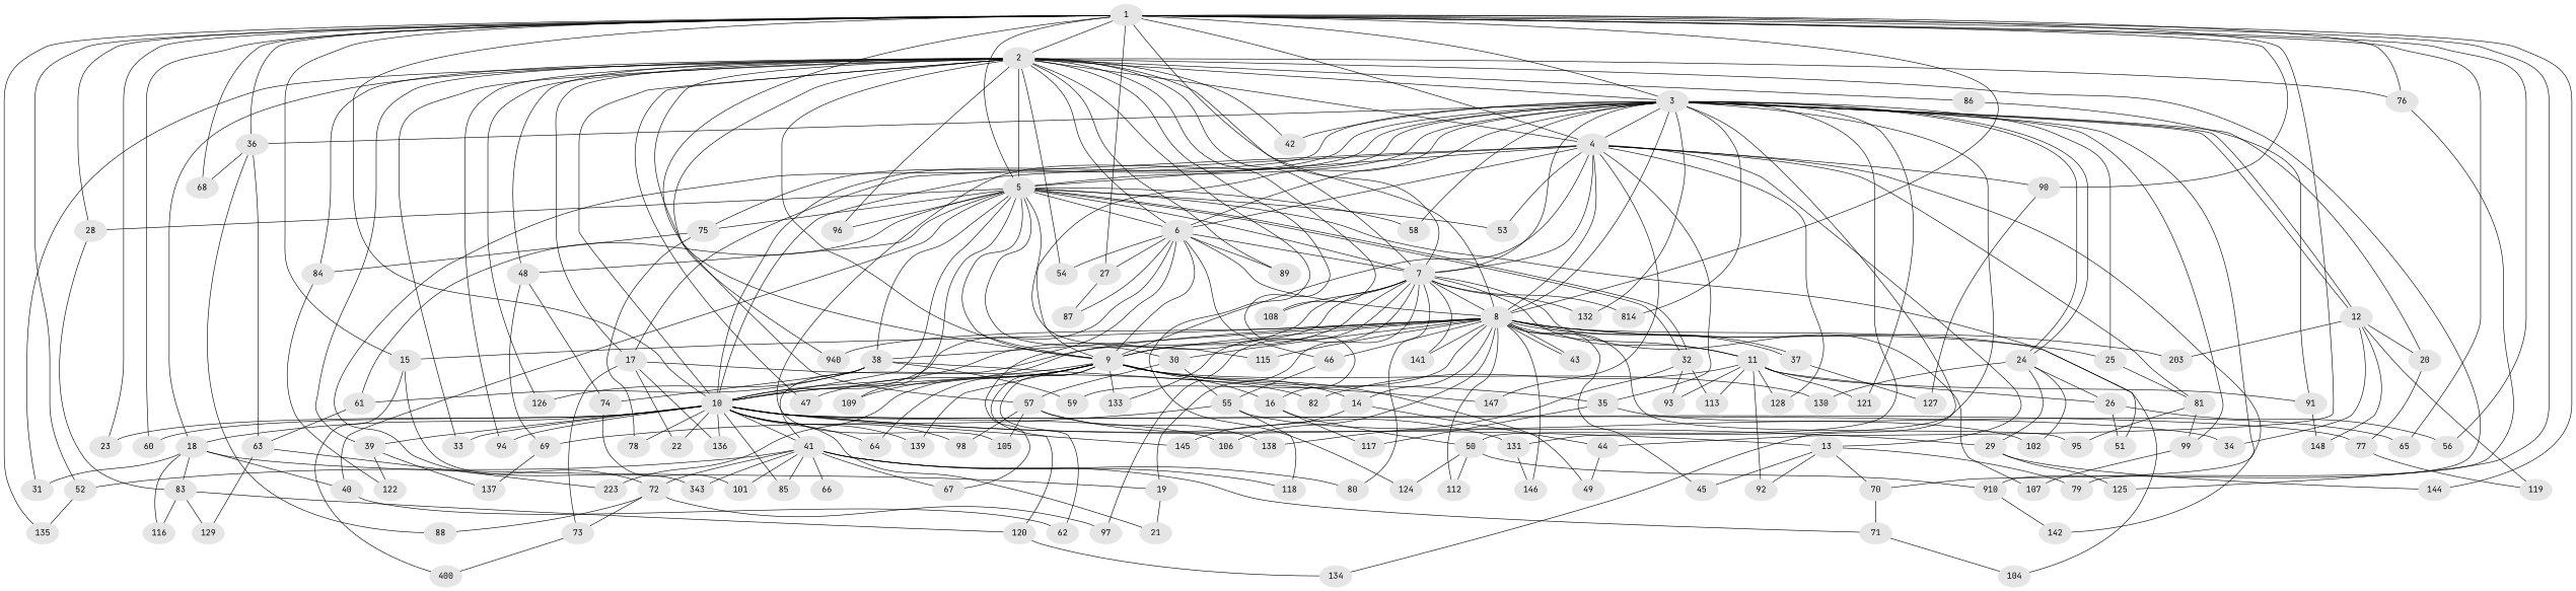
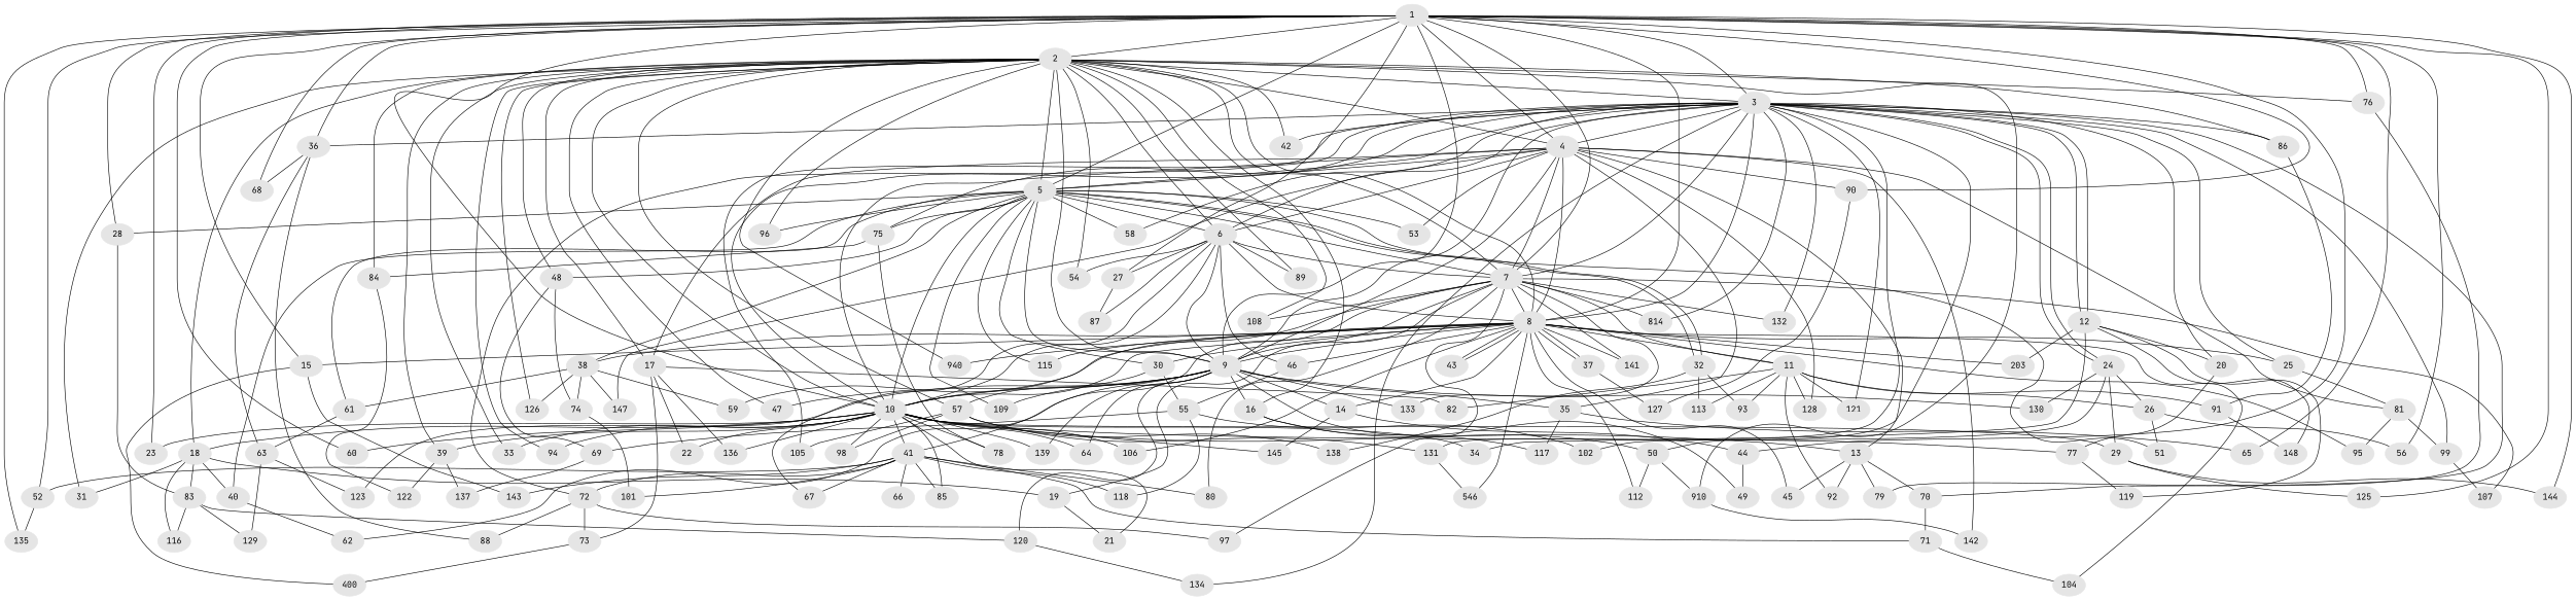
  graph {
    fontname="JetBrains Mono"
    node [color=gray90 fontname="JetBrains Mono" style=filled]
    edge [fontname="JetBrains Mono"]
    1
    2
    3
    4
    5
    7
    8
    9
    10
    15
    23
    27
    28
    36
    44
    52
    56
    60
    65
    68
    76
    90
    125
    135
    144
    6
    16
    17
    18
    31
    33
    39
    42
    47
    48
    54
    57
    84
    86
    89
    94
    96
    108
    n44 [label=910]
-   124
    126
    n47 [label=940]
    12
    20
    24
    25
    50
    58
    70
    72
    75
    99
    105
    n59 [label=814]
    121
    131
    132
    134
    53
    13
    35
    81
    128
    142
    147
    30
    32
    38
    40
    51
    61
    109
    115
    46
    67
    87
    11
    19
    41
    80
    97
    107
    133
    141
    14
    37
    43
    45
    59
    95
    n96 [label=203]
    104
    106
    112
-   146
+   146 [label=546]
    49
    62
    64
    120
-   123 [label=223]
+   123
    130
    139
    21
    22
    29
    34
    77
    78
    85
    98
    136
    145
    n118 [label=400]
-   143 [label=343]
+   143
    83
    63
    88
    79
    127
    117
    82
    73
    116
    122
    137
    74
    69
    138
    91
    119
    148
    26
    102
    71
    92
    55
    93
    113
    66
    101
    118
    129
    1 -- 2
    1 -- 3
    1 -- 4
    1 -- 5
    1 -- 7
    1 -- 8
    1 -- 9
    1 -- 10
    1 -- 15
    1 -- 23
    1 -- 27
    1 -- 28
    1 -- 36
    1 -- 44
    1 -- 52
    1 -- 56
    1 -- 60
    1 -- 65
    1 -- 68
    1 -- 76
    1 -- 90
    1 -- 125
    1 -- 135
    1 -- 144
    2 -- 3
    2 -- 4
    2 -- 5
    2 -- 7
    2 -- 8
    2 -- 9
    2 -- 10
    2 -- 76
    2 -- 6
    2 -- 16
    2 -- 17
    2 -- 18
    2 -- 31
    2 -- 33
    2 -- 39
    2 -- 42
    2 -- 47
    2 -- 48
    2 -- 54
    2 -- 57
    2 -- 84
    2 -- 86
    2 -- 89
    2 -- 94
    2 -- 96
    2 -- 108
    2 -- n44
-   2 -- 124
    2 -- 126
    2 -- n47
    3 -- 4
    3 -- 5
    3 -- 7
    3 -- 8
    3 -- 9
    3 -- 10
    3 -- 36
    3 -- 6
    3 -- 42
+   3 -- 86
    3 -- 12
    3 -- 12
    3 -- 20
    3 -- 24
    3 -- 24
    3 -- 25
    3 -- 50
    3 -- 58
    3 -- 70
    3 -- 72
    3 -- 75
    3 -- 99
    3 -- 105
    3 -- n59
    3 -- 121
    3 -- 131
    3 -- 132
    3 -- 134
    4 -- 5
    4 -- 7
    4 -- 8
    4 -- 9
    4 -- 10
    4 -- 90
    4 -- 6
    4 -- 17
    4 -- 53
    4 -- 13
    4 -- 35
    4 -- 81
    4 -- 128
    4 -- 142
    4 -- 147
    5 -- 7
    5 -- 9
    5 -- 10
    5 -- 28
    5 -- 6
    5 -- 48
    5 -- 96
    5 -- 58
    5 -- 75
    5 -- 53
    5 -- 30
    5 -- 32
    5 -- 32
    5 -- 38
    5 -- 40
    5 -- 51
    5 -- 61
    5 -- 109
    5 -- 115
    7 -- 8
    7 -- 9
    7 -- 10
    7 -- 108
    7 -- n59
    7 -- 132
    7 -- 11
    7 -- 19
    7 -- 41
    7 -- 80
    7 -- 97
    7 -- 107
    7 -- 133
    7 -- 141
    8 -- 9
    8 -- 10
    8 -- 15
    8 -- n47
    8 -- 25
    8 -- 30
    8 -- 38
    8 -- 115
    8 -- 46
    8 -- 11
    8 -- 141
    8 -- 14
    8 -- 37
    8 -- 37
    8 -- 43
    8 -- 43
    8 -- 45
    8 -- 59
    8 -- 95
    8 -- n96
    8 -- 104
    8 -- 106
    8 -- 112
    8 -- 146
    9 -- 10
    9 -- 16
    9 -- 47
    9 -- 35
    9 -- 109
    9 -- 133
    9 -- 14
    9 -- 49
    9 -- 62
    9 -- 64
    9 -- 120
    9 -- 123
    9 -- 130
    9 -- 139
    10 -- 23
    10 -- 60
    10 -- 18
    10 -- 33
    10 -- 39
    10 -- 94
    10 -- 13
    10 -- 41
    10 -- 106
    10 -- 64
    10 -- 139
    10 -- 21
    10 -- 22
    10 -- 29
    10 -- 34
    10 -- 77
    10 -- 78
    10 -- 85
    10 -- 98
    10 -- 136
    10 -- 145
    15 -- n118
    15 -- 143
    27 -- 87
    28 -- 83
    36 -- 68
    36 -- 63
    36 -- 88
    44 -- 49
    52 -- 135
    76 -- 79
    90 -- 127
    6 -- 7
    6 -- 8
    6 -- 9
    6 -- 10
    6 -- 27
    6 -- 54
    6 -- 89
    6 -- 46
    6 -- 67
    6 -- 87
    16 -- 50
    16 -- 117
    17 -- 22
    17 -- 136
    17 -- 82
    17 -- 73
    18 -- 31
    18 -- 40
    18 -- 19
    18 -- 83
    18 -- 116
    39 -- 122
    39 -- 137
    48 -- 74
    48 -- 69
    57 -- 105
    57 -- 131
    57 -- 98
    57 -- 138
    84 -- 122
    86 -- 91
    n44 -- 142
    12 -- 20
    12 -- n96
    12 -- 34
    12 -- 119
    12 -- 148
    20 -- 77
    24 -- 130
    24 -- 29
    24 -- 26
    24 -- 102
    25 -- 81
    50 -- n44
-   50 -- 124
    50 -- 112
    70 -- 71
    72 -- 97
    72 -- 88
    72 -- 73
    75 -- 84
    75 -- 78
    99 -- 107
    131 -- 146
    13 -- 70
    13 -- 45
    13 -- 79
    13 -- 92
    35 -- 65
    35 -- 117
    81 -- 99
    81 -- 95
    30 -- 57
    30 -- 55
    32 -- 138
    32 -- 93
    32 -- 113
    38 -- 126
    38 -- 147
    38 -- 61
    38 -- 59
    38 -- 74
    40 -- 62
    61 -- 63
    46 -- 55
    11 -- 121
    11 -- 128
    11 -- 82
    11 -- 91
    11 -- 26
    11 -- 92
    11 -- 93
    11 -- 113
    19 -- 21
    41 -- 52
    41 -- 72
    41 -- 67
    41 -- 80
    41 -- 85
    41 -- 143
    41 -- 71
    41 -- 66
    41 -- 101
    41 -- 118
    14 -- 44
    14 -- 145
    37 -- 127
    120 -- 134
    29 -- 125
    29 -- 144
    77 -- 119
    83 -- 120
    83 -- 116
    83 -- 129
    63 -- 123
    63 -- 129
    73 -- n118
    74 -- 101
    69 -- 137
    91 -- 148
    26 -- 56
    26 -- 51
    71 -- 104
    55 -- 69
    55 -- 102
    55 -- 118
  }
